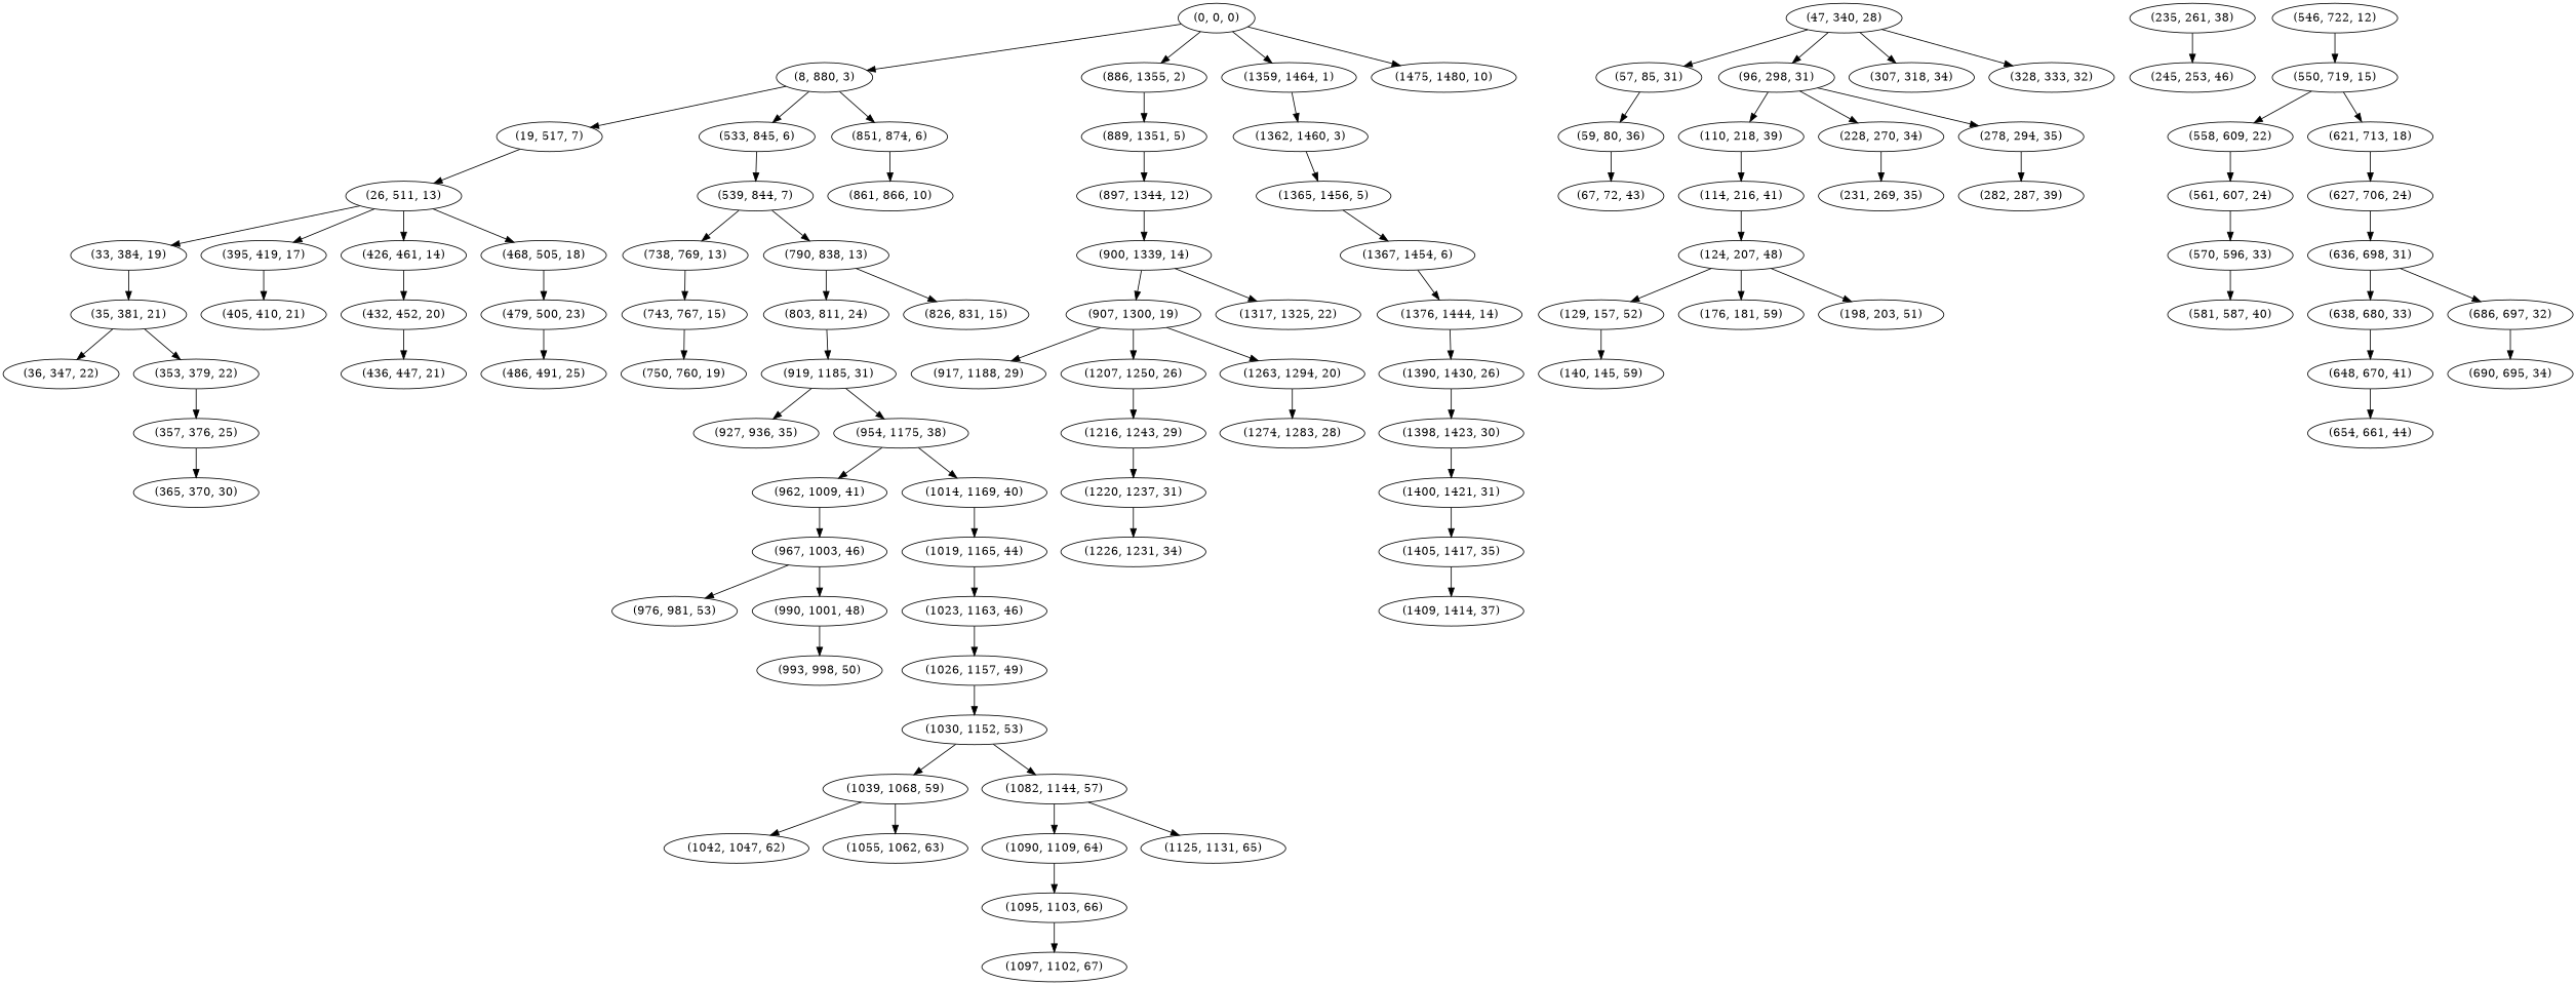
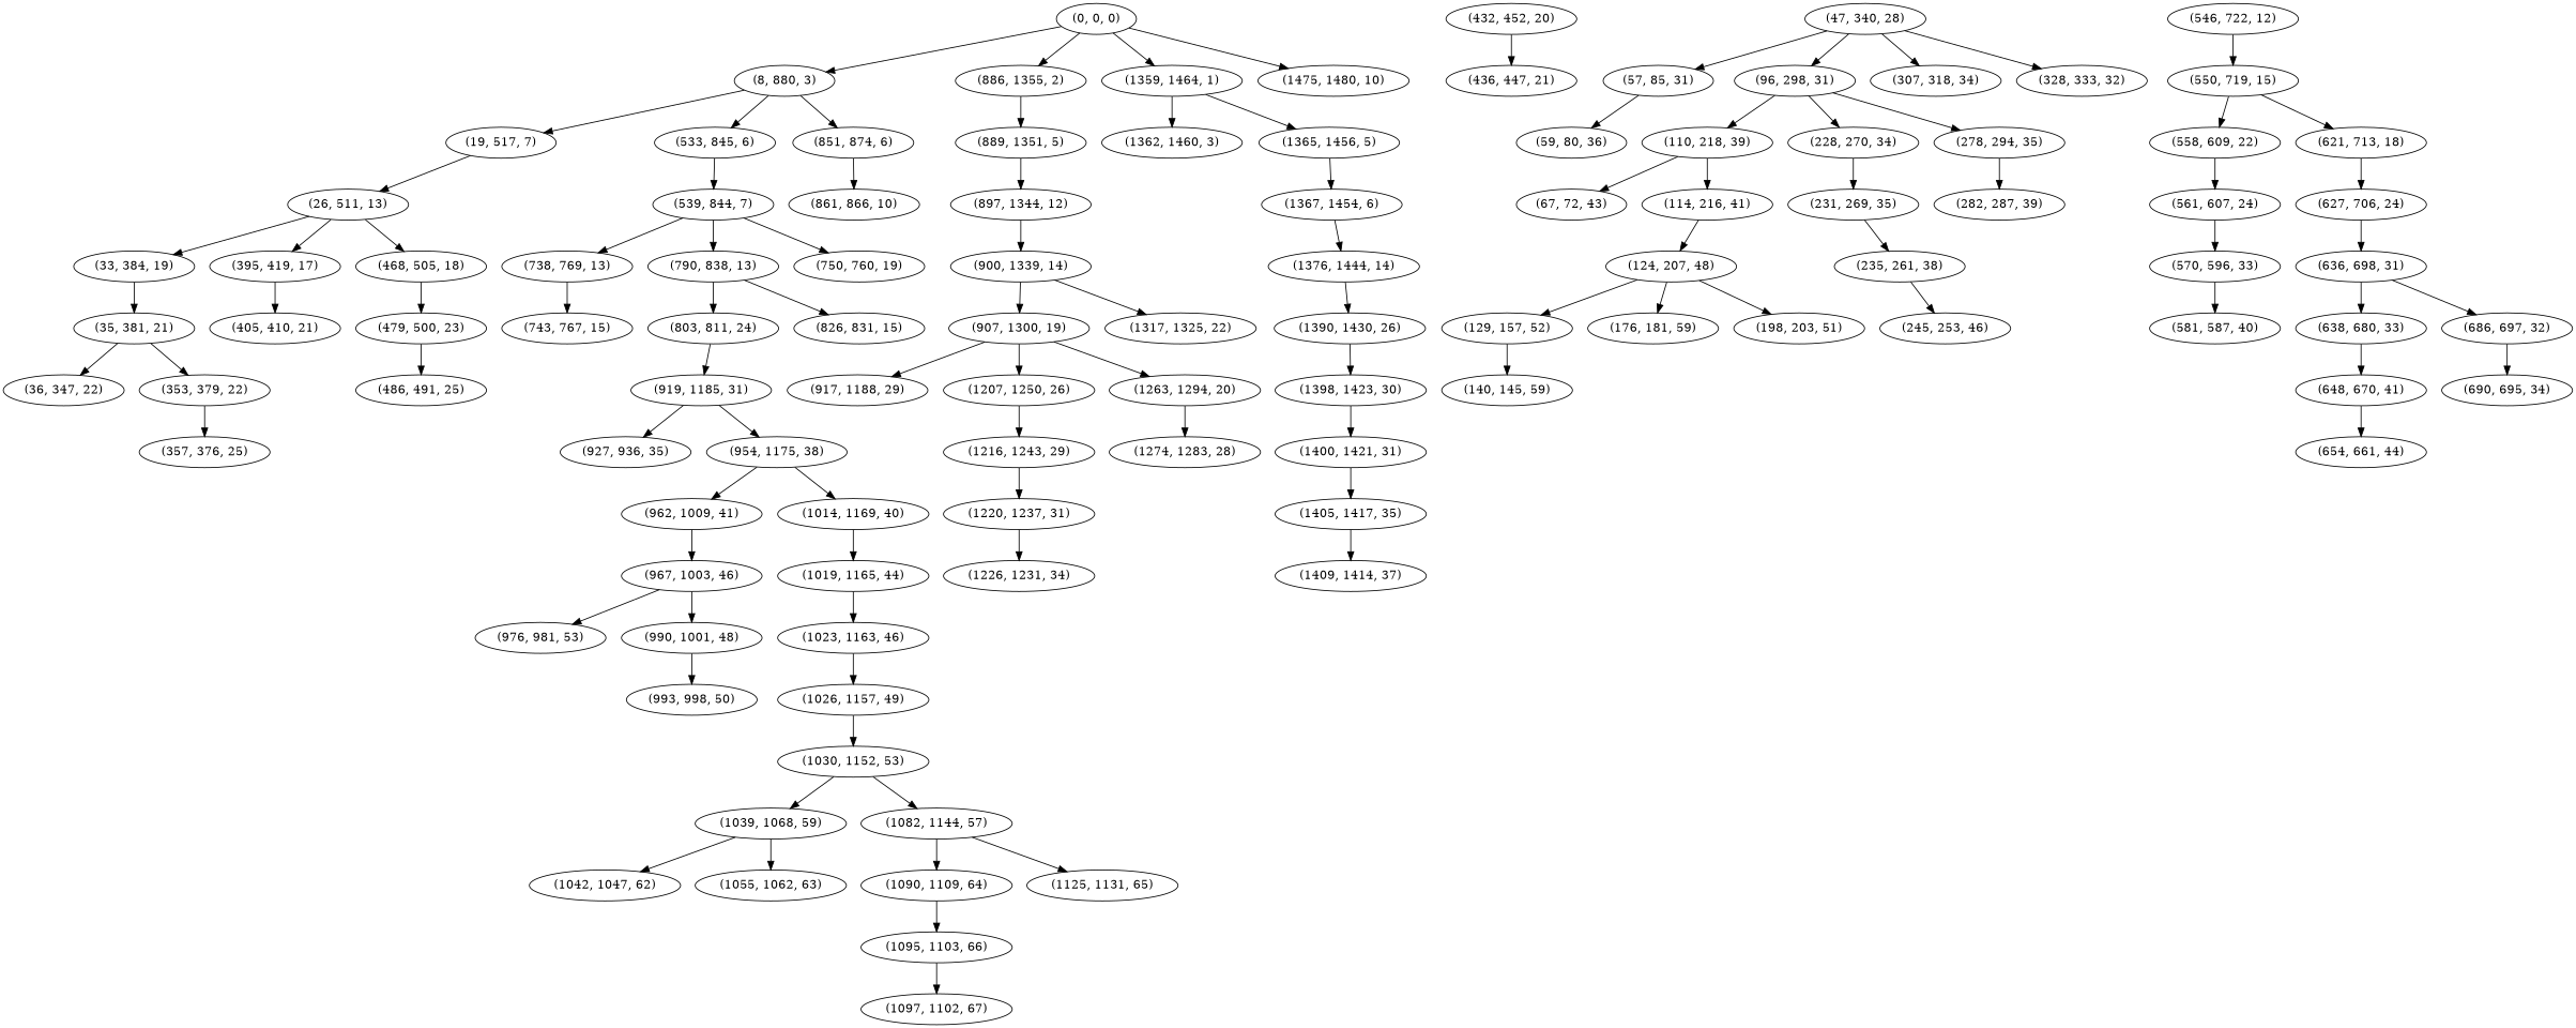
  digraph {
    "(0, 0, 0)"
    "(8, 880, 3)"
    "(886, 1355, 2)"
    "(1359, 1464, 1)"
    "(1475, 1480, 10)"
    "(19, 517, 7)"
    "(533, 845, 6)"
    "(851, 874, 6)"
    "(889, 1351, 5)"
    "(1362, 1460, 3)"
    "(26, 511, 13)"
    "(539, 844, 7)"
    "(861, 866, 10)"
    "(33, 384, 19)"
    "(395, 419, 17)"
-   "(426, 461, 14)"
    "(468, 505, 18)"
    "(35, 381, 21)"
    "(405, 410, 21)"
    "(432, 452, 20)"
    "(479, 500, 23)"
    "(36, 347, 22)"
    "(353, 379, 22)"
    "(357, 376, 25)"
    n25 [label="(57, 85, 31)"]
    "(47, 340, 28)"
    "(96, 298, 31)"
    "(307, 318, 34)"
    "(328, 333, 32)"
    "(59, 80, 36)"
    "(110, 218, 39)"
    "(228, 270, 34)"
    "(278, 294, 35)"
    "(67, 72, 43)"
    "(114, 216, 41)"
    "(231, 269, 35)"
    "(282, 287, 39)"
    "(124, 207, 48)"
    "(129, 157, 52)"
    "(176, 181, 59)"
    "(198, 203, 51)"
    "(140, 145, 59)"
    "(235, 261, 38)"
    "(245, 253, 46)"
-   "(365, 370, 30)"
    "(436, 447, 21)"
    "(486, 491, 25)"
    "(738, 769, 13)"
    "(790, 838, 13)"
    "(743, 767, 15)"
    "(803, 811, 24)"
    "(826, 831, 15)"
    "(546, 722, 12)"
    "(550, 719, 15)"
    "(558, 609, 22)"
    "(621, 713, 18)"
    "(561, 607, 24)"
    "(627, 706, 24)"
    "(570, 596, 33)"
    "(581, 587, 40)"
    "(636, 698, 31)"
    "(638, 680, 33)"
    "(686, 697, 32)"
    "(648, 670, 41)"
    "(690, 695, 34)"
    "(654, 661, 44)"
    "(750, 760, 19)"
    "(919, 1185, 31)"
    "(897, 1344, 12)"
    "(900, 1339, 14)"
    "(907, 1300, 19)"
    "(1317, 1325, 22)"
    "(917, 1188, 29)"
    "(1207, 1250, 26)"
    "(1263, 1294, 20)"
    "(1216, 1243, 29)"
    "(1274, 1283, 28)"
    "(927, 936, 35)"
    "(954, 1175, 38)"
    "(962, 1009, 41)"
    "(1014, 1169, 40)"
    "(967, 1003, 46)"
    "(1019, 1165, 44)"
    "(976, 981, 53)"
    "(990, 1001, 48)"
    "(993, 998, 50)"
    "(1023, 1163, 46)"
    "(1026, 1157, 49)"
    "(1030, 1152, 53)"
    "(1039, 1068, 59)"
    "(1082, 1144, 57)"
    "(1042, 1047, 62)"
    "(1055, 1062, 63)"
    "(1090, 1109, 64)"
    "(1125, 1131, 65)"
    "(1095, 1103, 66)"
    "(1097, 1102, 67)"
    "(1220, 1237, 31)"
    "(1226, 1231, 34)"
    "(1365, 1456, 5)"
    "(1367, 1454, 6)"
    "(1376, 1444, 14)"
    "(1390, 1430, 26)"
    "(1398, 1423, 30)"
    "(1400, 1421, 31)"
    "(1405, 1417, 35)"
    "(1409, 1414, 37)"
    "(0, 0, 0)" -> "(8, 880, 3)"
    "(0, 0, 0)" -> "(886, 1355, 2)"
    "(0, 0, 0)" -> "(1359, 1464, 1)"
    "(0, 0, 0)" -> "(1475, 1480, 10)"
    "(8, 880, 3)" -> "(19, 517, 7)"
    "(8, 880, 3)" -> "(533, 845, 6)"
    "(8, 880, 3)" -> "(851, 874, 6)"
    "(886, 1355, 2)" -> "(889, 1351, 5)"
    "(1359, 1464, 1)" -> "(1362, 1460, 3)"
    "(19, 517, 7)" -> "(26, 511, 13)"
    "(533, 845, 6)" -> "(539, 844, 7)"
    "(851, 874, 6)" -> "(861, 866, 10)"
    "(889, 1351, 5)" -> "(897, 1344, 12)"
-   "(1362, 1460, 3)" -> "(1365, 1456, 5)"
+   "(1359, 1464, 1)" -> "(1365, 1456, 5)"
    "(26, 511, 13)" -> "(33, 384, 19)"
    "(26, 511, 13)" -> "(395, 419, 17)"
-   "(26, 511, 13)" -> "(426, 461, 14)"
    "(26, 511, 13)" -> "(468, 505, 18)"
    "(539, 844, 7)" -> "(738, 769, 13)"
    "(539, 844, 7)" -> "(790, 838, 13)"
    "(33, 384, 19)" -> "(35, 381, 21)"
    "(395, 419, 17)" -> "(405, 410, 21)"
-   "(426, 461, 14)" -> "(432, 452, 20)"
    "(468, 505, 18)" -> "(479, 500, 23)"
    "(35, 381, 21)" -> "(36, 347, 22)"
    "(35, 381, 21)" -> "(353, 379, 22)"
    "(432, 452, 20)" -> "(436, 447, 21)"
    "(479, 500, 23)" -> "(486, 491, 25)"
    "(353, 379, 22)" -> "(357, 376, 25)"
-   "(357, 376, 25)" -> "(365, 370, 30)"
    n25 -> "(59, 80, 36)"
    "(47, 340, 28)" -> n25
    "(47, 340, 28)" -> "(96, 298, 31)"
    "(47, 340, 28)" -> "(307, 318, 34)"
    "(47, 340, 28)" -> "(328, 333, 32)"
    "(96, 298, 31)" -> "(110, 218, 39)"
    "(96, 298, 31)" -> "(228, 270, 34)"
    "(96, 298, 31)" -> "(278, 294, 35)"
-   "(59, 80, 36)" -> "(67, 72, 43)"
+   "(110, 218, 39)" -> "(67, 72, 43)"
    "(110, 218, 39)" -> "(114, 216, 41)"
    "(228, 270, 34)" -> "(231, 269, 35)"
    "(278, 294, 35)" -> "(282, 287, 39)"
    "(114, 216, 41)" -> "(124, 207, 48)"
+   "(231, 269, 35)" -> "(235, 261, 38)"
    "(124, 207, 48)" -> "(129, 157, 52)"
    "(124, 207, 48)" -> "(176, 181, 59)"
    "(124, 207, 48)" -> "(198, 203, 51)"
    "(129, 157, 52)" -> "(140, 145, 59)"
    "(235, 261, 38)" -> "(245, 253, 46)"
    "(738, 769, 13)" -> "(743, 767, 15)"
    "(790, 838, 13)" -> "(803, 811, 24)"
    "(790, 838, 13)" -> "(826, 831, 15)"
-   "(743, 767, 15)" -> "(750, 760, 19)"
+   "(539, 844, 7)" -> "(750, 760, 19)"
    "(803, 811, 24)" -> "(919, 1185, 31)"
    "(546, 722, 12)" -> "(550, 719, 15)"
    "(550, 719, 15)" -> "(558, 609, 22)"
    "(550, 719, 15)" -> "(621, 713, 18)"
    "(558, 609, 22)" -> "(561, 607, 24)"
    "(621, 713, 18)" -> "(627, 706, 24)"
    "(561, 607, 24)" -> "(570, 596, 33)"
    "(627, 706, 24)" -> "(636, 698, 31)"
    "(570, 596, 33)" -> "(581, 587, 40)"
    "(636, 698, 31)" -> "(638, 680, 33)"
    "(636, 698, 31)" -> "(686, 697, 32)"
    "(638, 680, 33)" -> "(648, 670, 41)"
    "(686, 697, 32)" -> "(690, 695, 34)"
    "(648, 670, 41)" -> "(654, 661, 44)"
    "(919, 1185, 31)" -> "(927, 936, 35)"
    "(919, 1185, 31)" -> "(954, 1175, 38)"
    "(897, 1344, 12)" -> "(900, 1339, 14)"
    "(900, 1339, 14)" -> "(907, 1300, 19)"
    "(900, 1339, 14)" -> "(1317, 1325, 22)"
    "(907, 1300, 19)" -> "(917, 1188, 29)"
    "(907, 1300, 19)" -> "(1207, 1250, 26)"
    "(907, 1300, 19)" -> "(1263, 1294, 20)"
    "(1207, 1250, 26)" -> "(1216, 1243, 29)"
    "(1263, 1294, 20)" -> "(1274, 1283, 28)"
    "(1216, 1243, 29)" -> "(1220, 1237, 31)"
    "(954, 1175, 38)" -> "(962, 1009, 41)"
    "(954, 1175, 38)" -> "(1014, 1169, 40)"
    "(962, 1009, 41)" -> "(967, 1003, 46)"
    "(1014, 1169, 40)" -> "(1019, 1165, 44)"
    "(967, 1003, 46)" -> "(976, 981, 53)"
    "(967, 1003, 46)" -> "(990, 1001, 48)"
    "(1019, 1165, 44)" -> "(1023, 1163, 46)"
    "(990, 1001, 48)" -> "(993, 998, 50)"
    "(1023, 1163, 46)" -> "(1026, 1157, 49)"
    "(1026, 1157, 49)" -> "(1030, 1152, 53)"
    "(1030, 1152, 53)" -> "(1039, 1068, 59)"
    "(1030, 1152, 53)" -> "(1082, 1144, 57)"
    "(1039, 1068, 59)" -> "(1042, 1047, 62)"
    "(1039, 1068, 59)" -> "(1055, 1062, 63)"
    "(1082, 1144, 57)" -> "(1090, 1109, 64)"
    "(1082, 1144, 57)" -> "(1125, 1131, 65)"
    "(1090, 1109, 64)" -> "(1095, 1103, 66)"
    "(1095, 1103, 66)" -> "(1097, 1102, 67)"
    "(1220, 1237, 31)" -> "(1226, 1231, 34)"
    "(1365, 1456, 5)" -> "(1367, 1454, 6)"
    "(1367, 1454, 6)" -> "(1376, 1444, 14)"
    "(1376, 1444, 14)" -> "(1390, 1430, 26)"
    "(1390, 1430, 26)" -> "(1398, 1423, 30)"
    "(1398, 1423, 30)" -> "(1400, 1421, 31)"
    "(1400, 1421, 31)" -> "(1405, 1417, 35)"
    "(1405, 1417, 35)" -> "(1409, 1414, 37)"
  }
